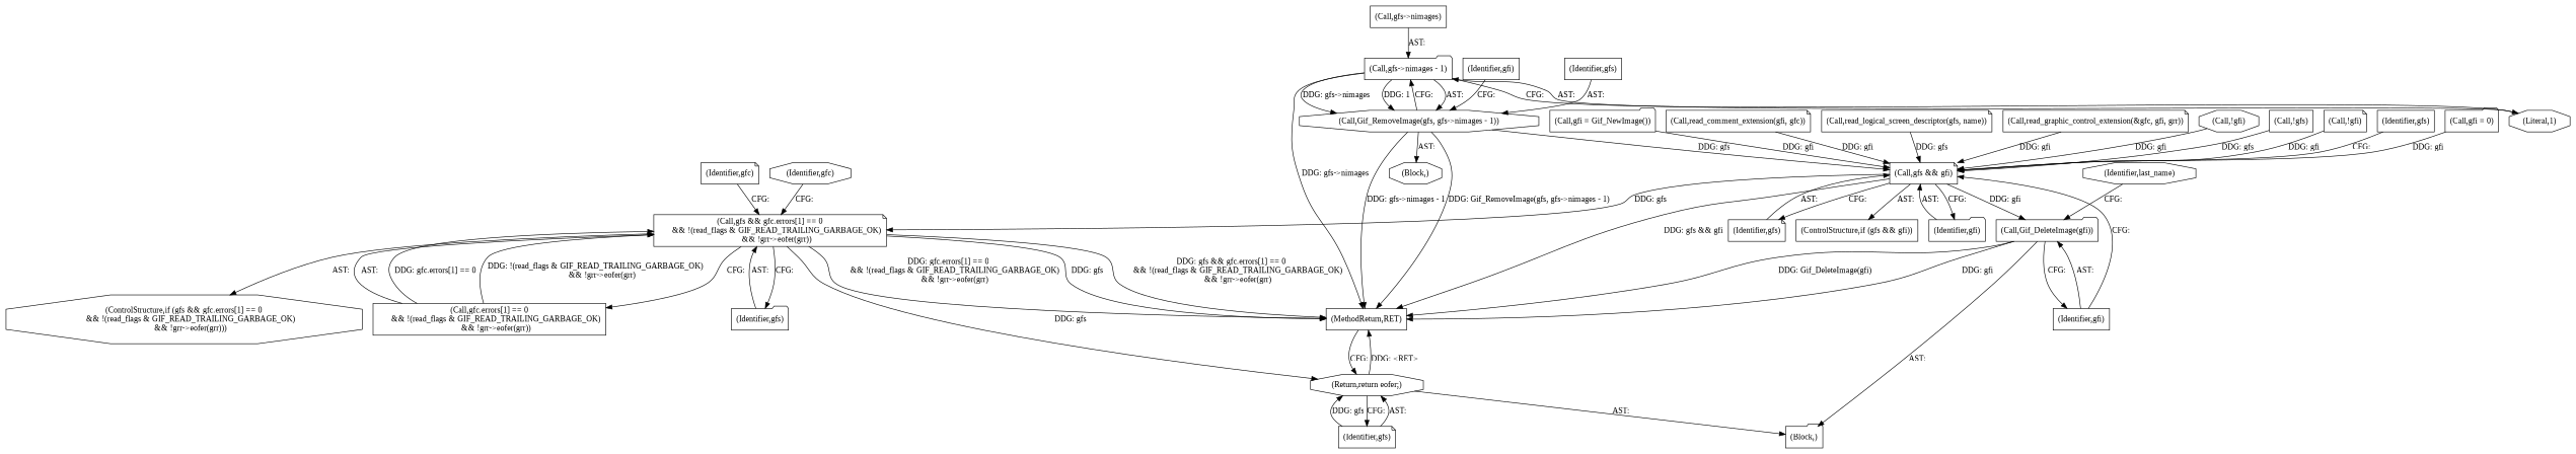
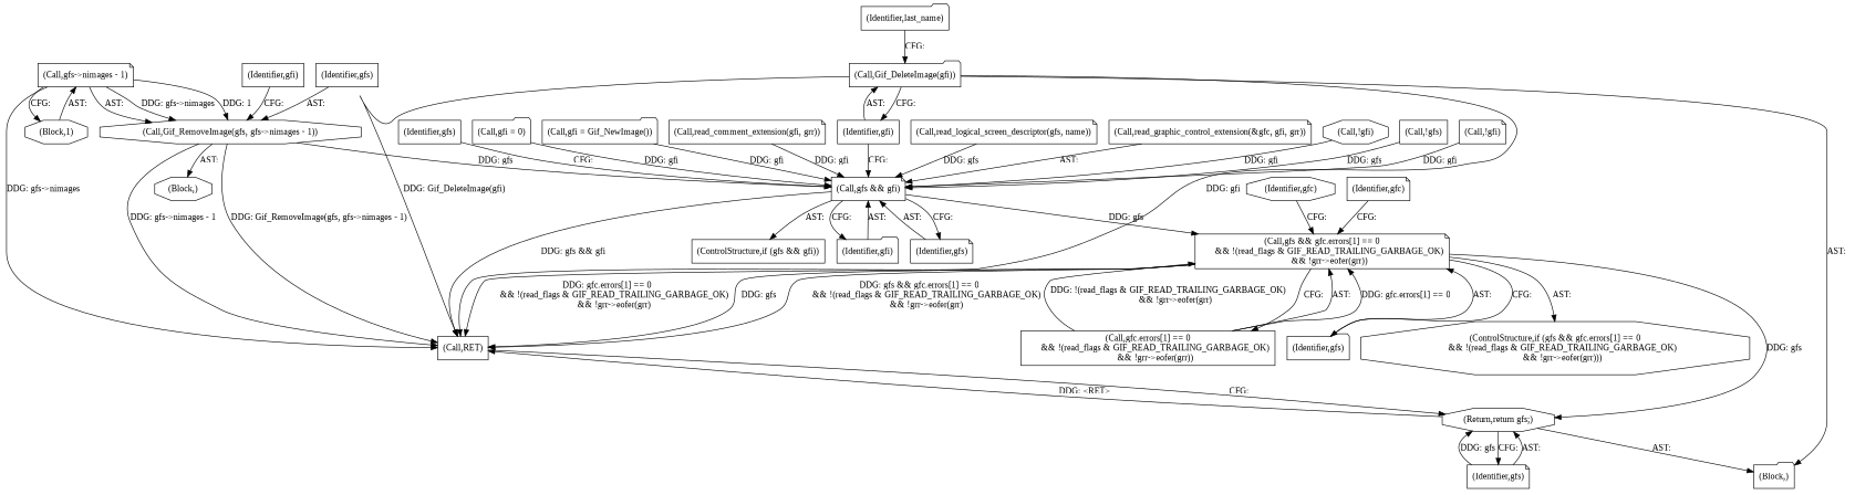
  digraph {
    fontname="Liberation Serif"
    node [fontname="Liberation Serif" shape=box]
    edge [fontname="Liberation Serif"]
-   n1 [label="(Call,gfs->nimages - 1)" shape=folder]
+   n1 [label="(Call,gfs->nimages - 1)" shape=note]
    n2 [label="(Call,Gif_RemoveImage(gfs, gfs->nimages - 1))" shape=octagon]
-   n3 [label="(Literal,1)" shape=octagon]
-   n4 [label="(MethodReturn,RET)"]
+   n3 [label="(Block,1)" shape=octagon]
+   n4 [label="(Call,RET)"]
    n5 [label="(Call,gfs && gfi)" shape=note]
    n6 [label="(Block,)" shape=octagon]
-   n7 [label="(Return,return eofer;)" shape=octagon]
+   n7 [label="(Return,return gfs;)" shape=octagon]
    n8 [label="(Call,Gif_DeleteImage(gfi))" shape=folder]
    n9 [label="(Call,gfs && gfc.errors[1] == 0\n      && !(read_flags & GIF_READ_TRAILING_GARBAGE_OK)\n      && !grr->eofer(grr))" shape=note]
    n10 [label="(Identifier,gfs)" shape=note]
    n11 [label="(ControlStructure,if (gfs && gfi))"]
    n12 [label="(Identifier,gfi)" shape=folder]
    n13 [label="(Identifier,gfi)"]
    n14 [label="(Block,)" shape=folder]
    n15 [label="(ControlStructure,if (gfs && gfc.errors[1] == 0\n      && !(read_flags & GIF_READ_TRAILING_GARBAGE_OK)\n      && !grr->eofer(grr)))" shape=octagon]
    n16 [label="(Call,gfc.errors[1] == 0\n      && !(read_flags & GIF_READ_TRAILING_GARBAGE_OK)\n      && !grr->eofer(grr))"]
    n17 [label="(Identifier,gfs)" shape=folder]
    n18 [label="(Identifier,gfs)" shape=note]
    n19 [label="(Identifier,gfs)"]
    n20 [label="(Identifier,gfi)"]
    n21 [label="(Call,gfi = 0)" shape=folder]
    n22 [label="(Call,gfi = Gif_NewImage())" shape=folder]
-   n23 [label="(Identifier,last_name)" shape=octagon]
+   n23 [label="(Identifier,last_name)" shape=folder]
    n24 [label="(Identifier,gfc)" shape=note]
-   n25 [label="(Call,read_comment_extension(gfi, gfc))" shape=note]
-   n26 [label="(Call,gfs->nimages)"]
+   n25 [label="(Call,read_comment_extension(gfi, grr))" shape=note]
    n27 [label="(Call,read_logical_screen_descriptor(gfs, name))" shape=note]
    n28 [label="(Identifier,gfc)" shape=octagon]
    n29 [label="(Identifier,gfs)"]
    n30 [label="(Call,read_graphic_control_extension(&gfc, gfi, grr))" shape=note]
    n31 [label="(Call,!gfi)" shape=octagon]
    n32 [label="(Call,!gfs)"]
    n33 [label="(Call,!gfi)" shape=note]
    n1 -> n2 [label="AST: "]
    n1 -> n2 [label="DDG: gfs->nimages"]
    n1 -> n2 [label="DDG: 1"]
    n1 -> n3 [label="CFG: "]
    n1 -> n4 [label="DDG: gfs->nimages"]
-   n2 -> n1 [label="CFG: "]
    n2 -> n4 [label="DDG: gfs->nimages - 1"]
    n2 -> n4 [label="DDG: Gif_RemoveImage(gfs, gfs->nimages - 1)"]
    n2 -> n5 [label="DDG: gfs"]
    n2 -> n6 [label="AST: "]
    n3 -> n1 [label="AST: "]
    n4 -> n7 [label="CFG: "]
    n5 -> n4 [label="DDG: gfs && gfi"]
-   n5 -> n8 [label="DDG: gfi"]
    n5 -> n9 [label="DDG: gfs"]
    n5 -> n10 [label="CFG: "]
    n5 -> n11 [label="AST: "]
    n5 -> n12 [label="CFG: "]
    n7 -> n4 [label="DDG: <RET>"]
    n7 -> n14 [label="AST: "]
    n7 -> n18 [label="CFG: "]
    n8 -> n4 [label="DDG: gfi"]
    n8 -> n4 [label="DDG: Gif_DeleteImage(gfi)"]
    n8 -> n13 [label="CFG: "]
    n8 -> n14 [label="AST: "]
    n9 -> n4 [label="DDG: gfs && gfc.errors[1] == 0\n      && !(read_flags & GIF_READ_TRAILING_GARBAGE_OK)\n      && !grr->eofer(grr)"]
    n9 -> n4 [label="DDG: gfc.errors[1] == 0\n      && !(read_flags & GIF_READ_TRAILING_GARBAGE_OK)\n      && !grr->eofer(grr)"]
    n9 -> n4 [label="DDG: gfs"]
    n9 -> n7 [label="DDG: gfs"]
    n9 -> n15 [label="AST: "]
    n9 -> n16 [label="CFG: "]
    n9 -> n17 [label="CFG: "]
    n10 -> n5 [label="AST: "]
    n12 -> n5 [label="AST: "]
    n13 -> n5 [label="CFG: "]
    n13 -> n8 [label="AST: "]
    n16 -> n9 [label="AST: "]
    n16 -> n9 [label="DDG: gfc.errors[1] == 0"]
    n16 -> n9 [label="DDG: !(read_flags & GIF_READ_TRAILING_GARBAGE_OK)\n      && !grr->eofer(grr)"]
    n17 -> n9 [label="AST: "]
    n18 -> n7 [label="AST: "]
    n18 -> n7 [label="DDG: gfs"]
    n19 -> n5 [label="CFG: "]
    n20 -> n2 [label="CFG: "]
    n21 -> n5 [label="DDG: gfi"]
    n22 -> n5 [label="DDG: gfi"]
    n23 -> n8 [label="CFG: "]
    n24 -> n9 [label="CFG: "]
    n25 -> n5 [label="DDG: gfi"]
-   n26 -> n1 [label="AST: "]
    n27 -> n5 [label="DDG: gfs"]
    n28 -> n9 [label="CFG: "]
    n29 -> n2 [label="AST: "]
-   n30 -> n5 [label="DDG: gfi"]
+   n30 -> n5 [label="AST: "]
    n31 -> n5 [label="DDG: gfi"]
    n32 -> n5 [label="DDG: gfs"]
    n33 -> n5 [label="DDG: gfi"]
  }
